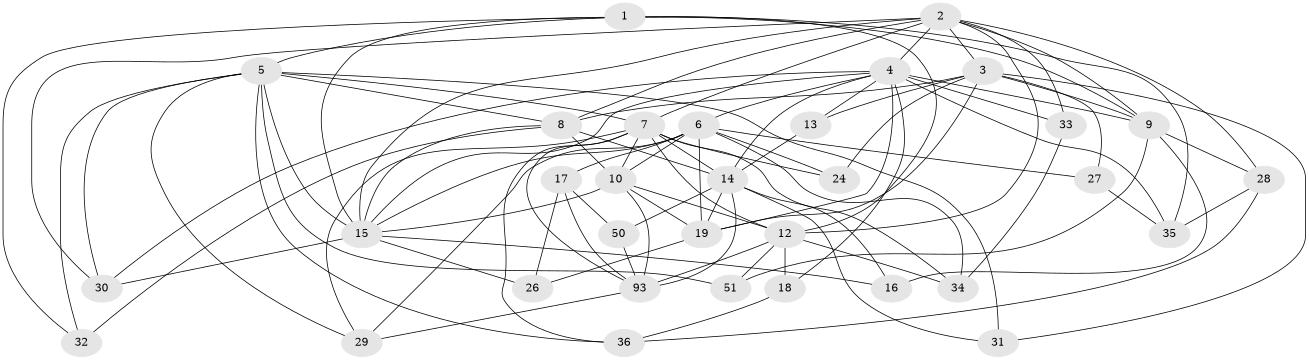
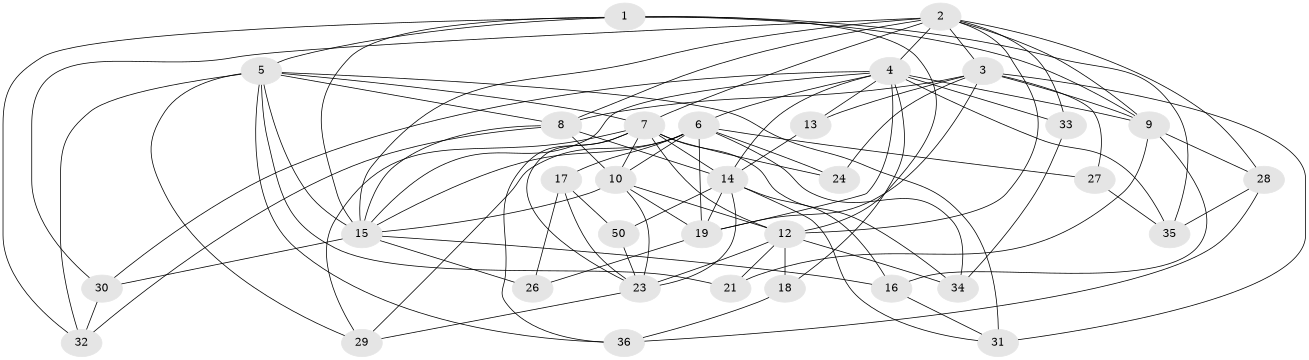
  graph {
    node [color=gray90 style=filled]
    edge [weight=1.0]
    1
    5
    9
    12
    15
    32
    35
    7
    8
    31
-   21 [label=51]
+   21
    29
    36
    28
    16
    18
    34
-   23 [label=93]
+   23
    30
    26
    2
    3
    4
    33
    13
    19
    24
    27
    6
    14
    10
    17
    n33 [label=50]
    1 -- 5 [weight=2.0]
    1 -- 9 [weight=2.0]
    1 -- 12
    1 -- 15
    1 -- 32
    1 -- 35
    5 -- 15 [weight=3.0]
    5 -- 32
    5 -- 7
    5 -- 8
    5 -- 31
    5 -- 21
    5 -- 29
    5 -- 36
    9 -- 21
    9 -- 28
    9 -- 16
    12 -- 21
    12 -- 18
    12 -- 34
    12 -- 23 [weight=2.0]
    15 -- 16
    15 -- 30
    15 -- 26
    7 -- 12
    7 -- 29
    7 -- 36
    7 -- 34
    7 -- 23
    7 -- 24
    7 -- 14
    7 -- 10
    8 -- 15
    8 -- 32
    8 -- 14 [weight=3.0]
    8 -- 10 [weight=3.0]
    28 -- 35
    28 -- 36
+   16 -- 31
    18 -- 36
    23 -- 29
-   30 -- 5
+   30 -- 32
    2 -- 9
    2 -- 12
    2 -- 15
    2 -- 7
    2 -- 8
    2 -- 28
    2 -- 30
    2 -- 3
    2 -- 4
    2 -- 33
    3 -- 9
    3 -- 8
    3 -- 31
    3 -- 13
    3 -- 19
    3 -- 24
    3 -- 27
    4 -- 9
    4 -- 15
    4 -- 35
    4 -- 18
    4 -- 30
    4 -- 33 [weight=2.0]
    4 -- 13
    4 -- 19
    4 -- 6
    4 -- 14
    33 -- 34
    13 -- 14
    19 -- 26
    27 -- 35
    6 -- 15
    6 -- 29
    6 -- 34
    6 -- 19
    6 -- 24 [weight=2.0]
    6 -- 27
    6 -- 10 [weight=2.0]
    6 -- 17
    14 -- 31
    14 -- 16
    14 -- 23
    14 -- 19
    14 -- n33 [weight=2.0]
    10 -- 12
    10 -- 15
    10 -- 23
    10 -- 19
    17 -- 23
    17 -- 26
    17 -- n33
    n33 -- 23
  }
